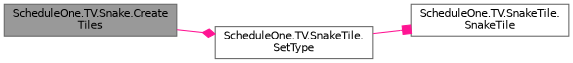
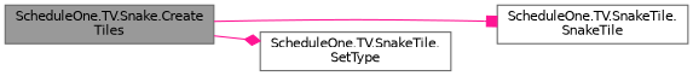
  digraph {
    rankdir=LR
    node [color=grey40 fillcolor=white fontname=Helvetica fontsize=10 shape=box style=filled]
    edge [color=deeppink fontname=Helvetica fontsize=10 labelfontname=Helvetica labelfontsize=10 style=solid]
    n1 [color=gray40 fillcolor=grey60 fontcolor=black height=0.2 label="ScheduleOne.TV.Snake.Create\lTiles" width=0.4]
    n2 [height=0.2 label="ScheduleOne.TV.SnakeTile.\lSnakeTile" width=0.4]
    n3 [height=0.2 label="ScheduleOne.TV.SnakeTile.\lSetType" width=0.4]
-   n3 -> n2 [arrowhead=box]
+   n1 -> n2 [arrowhead=box]
    n1 -> n3 [arrowhead=diamond]
  }
